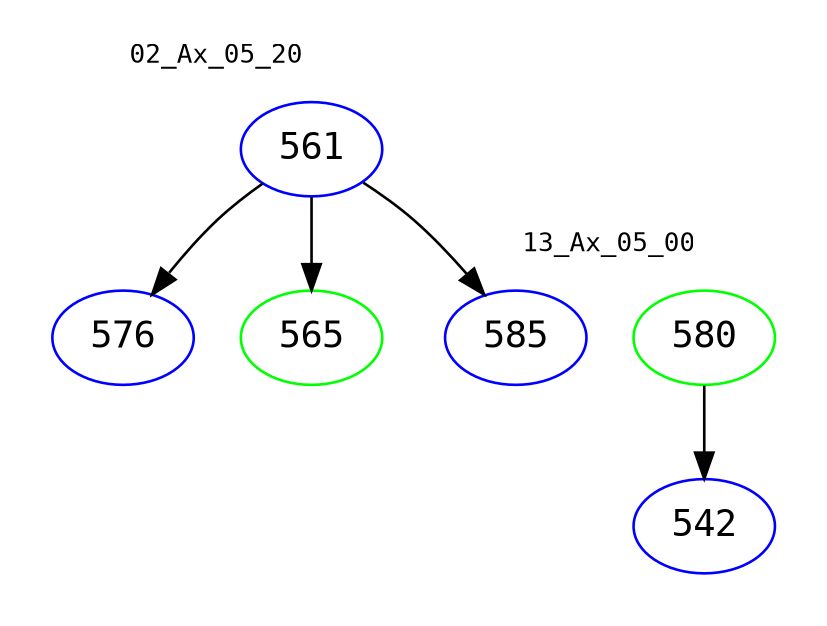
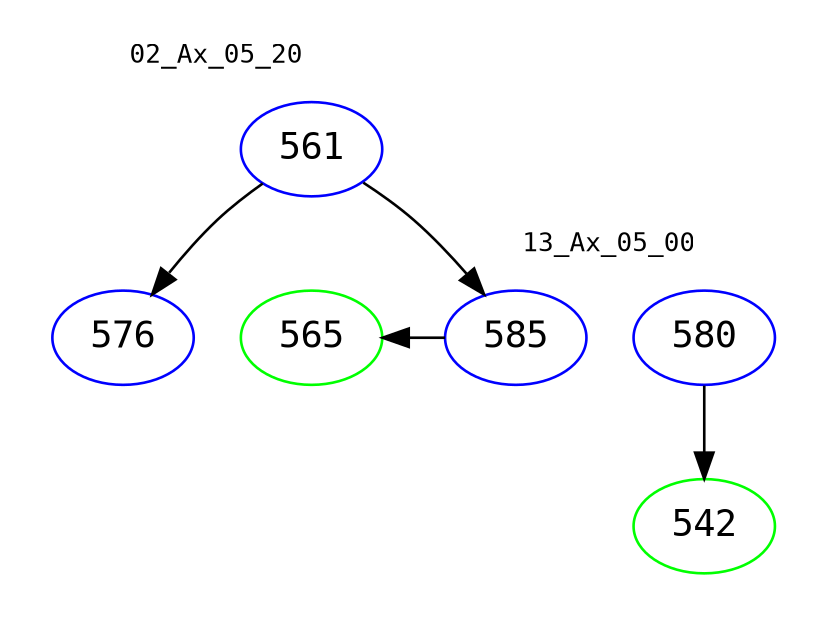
  digraph {
    fontname="DejaVu Sans Mono"
    node [color=blue fontname="DejaVu Sans Mono"]
    edge [color=black fontname="DejaVu Sans Mono"]
    n1 [label=561]
    n2 [label=576]
    n3 [color=green label=565]
-   n4 [color=green label=580]
-   n5 [label=542]
+   n4 [label=580]
+   n5 [color=green label=542]
    n6 [label=585]
    subgraph cluster_1 {
      color=white
      fontsize=10
      label="02_Ax_05_20"
      n1
      n2
      n3
    }
    subgraph cluster_2 {
      color=white
      fontsize=10
      label="13_Ax_05_00"
      n4
      n5
      n6
    }
    n1 -> n2
-   n1 -> n3
+   n6 -> n3
    n1 -> n6
    n4 -> n5
  }
